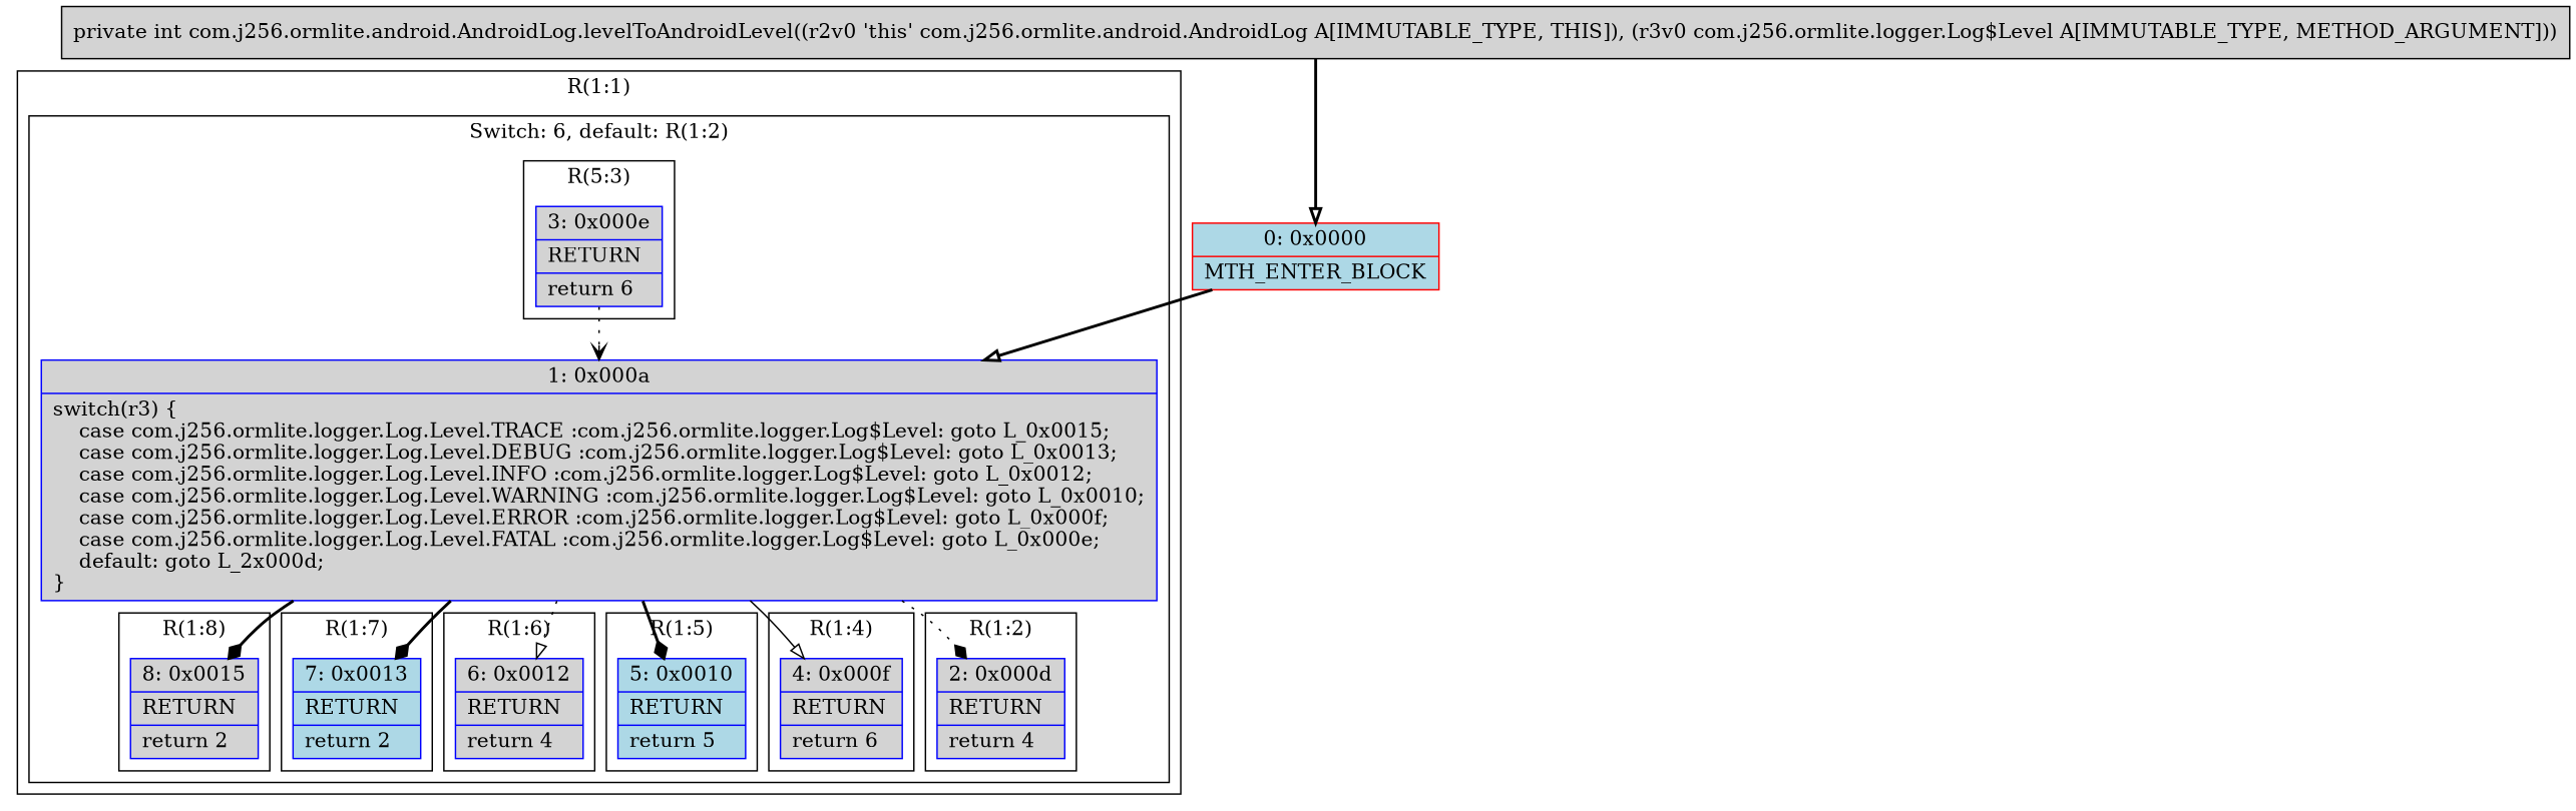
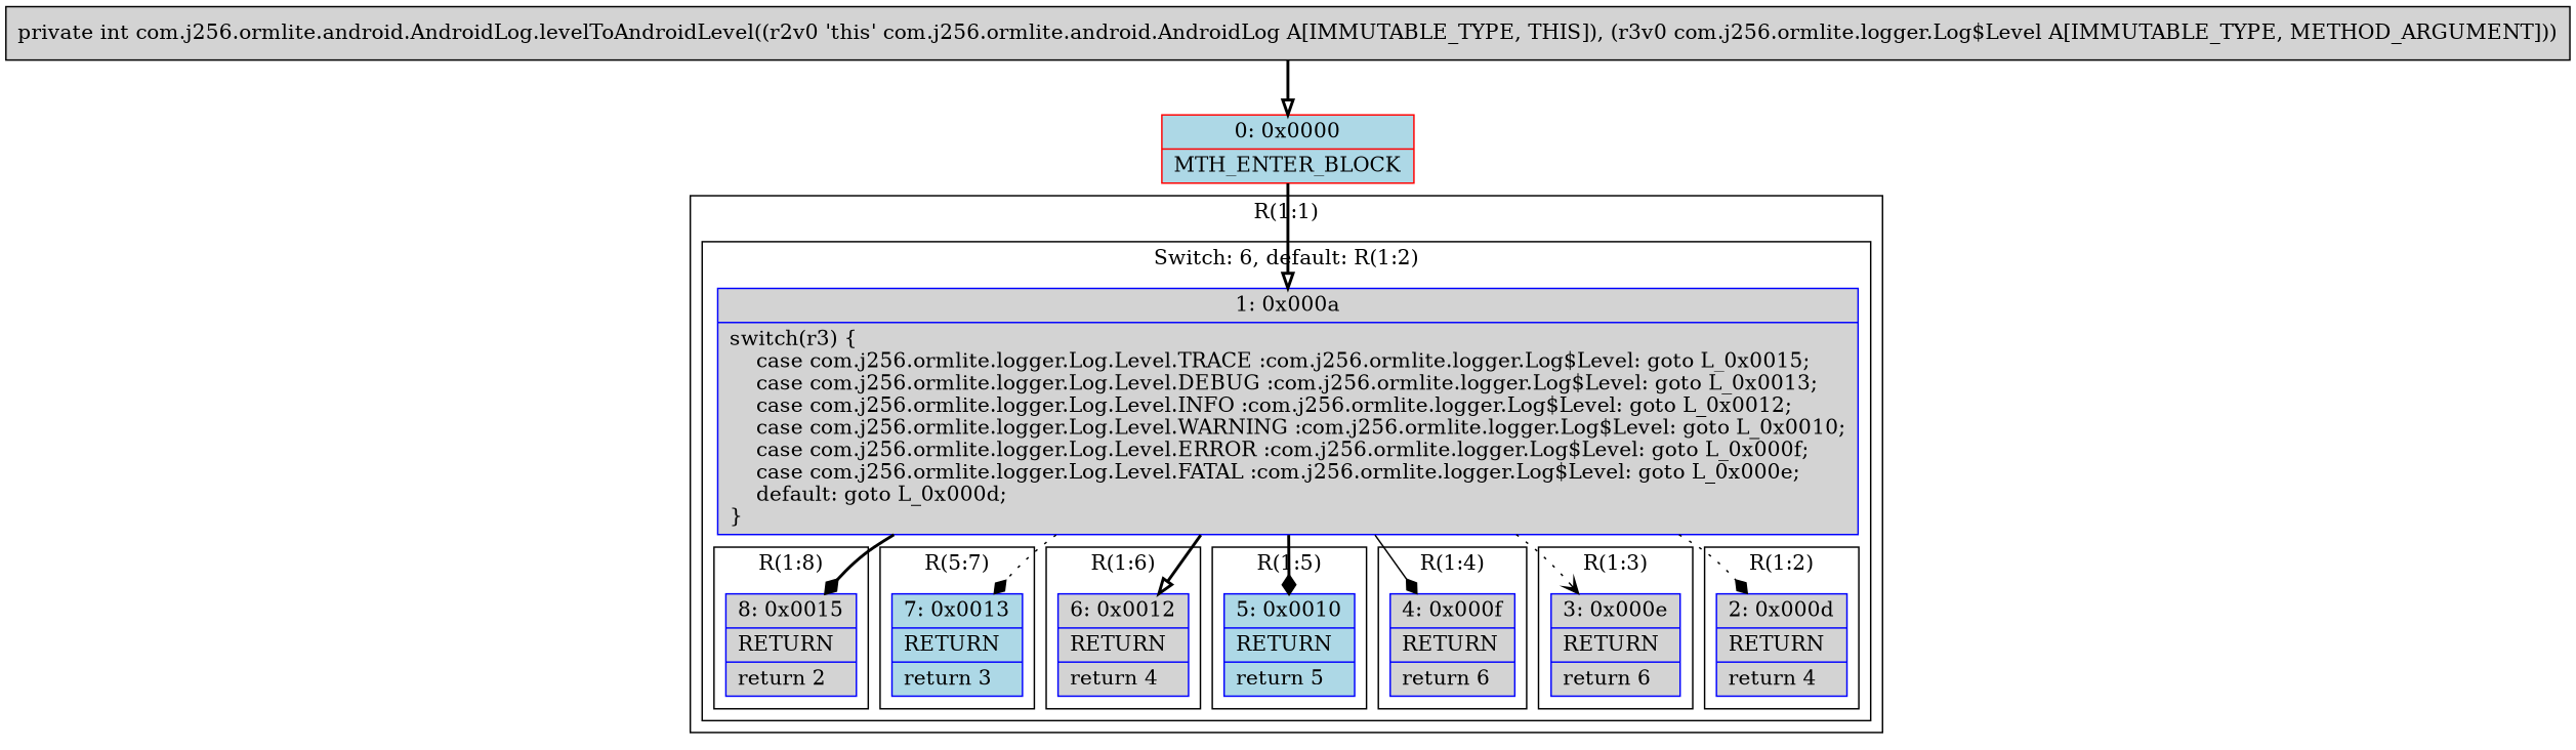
  digraph {
    node [color=blue fillcolor=lightgrey shape=record style=filled]
    edge [arrowhead=diamond style=bold]
    n1 [label="{8\:\ 0x0015|RETURN\l|return 2\l}"]
-   n2 [fillcolor=lightblue label="{7\:\ 0x0013|RETURN\l|return 2\l}"]
+   n2 [fillcolor=lightblue label="{7\:\ 0x0013|RETURN\l|return 3\l}"]
    n3 [label="{6\:\ 0x0012|RETURN\l|return 4\l}"]
    n4 [fillcolor=lightblue label="{5\:\ 0x0010|RETURN\l|return 5\l}"]
    n5 [label="{4\:\ 0x000f|RETURN\l|return 6\l}"]
    n6 [label="{3\:\ 0x000e|RETURN\l|return 6\l}"]
    n7 [label="{2\:\ 0x000d|RETURN\l|return 4\l}"]
-   n8 [label="{1\:\ 0x000a|switch(r3) \{\l    case com.j256.ormlite.logger.Log.Level.TRACE :com.j256.ormlite.logger.Log$Level: goto L_0x0015;\l    case com.j256.ormlite.logger.Log.Level.DEBUG :com.j256.ormlite.logger.Log$Level: goto L_0x0013;\l    case com.j256.ormlite.logger.Log.Level.INFO :com.j256.ormlite.logger.Log$Level: goto L_0x0012;\l    case com.j256.ormlite.logger.Log.Level.WARNING :com.j256.ormlite.logger.Log$Level: goto L_0x0010;\l    case com.j256.ormlite.logger.Log.Level.ERROR :com.j256.ormlite.logger.Log$Level: goto L_0x000f;\l    case com.j256.ormlite.logger.Log.Level.FATAL :com.j256.ormlite.logger.Log$Level: goto L_0x000e;\l    default: goto L_2x000d;\l\}\l}"]
+   n8 [label="{1\:\ 0x000a|switch(r3) \{\l    case com.j256.ormlite.logger.Log.Level.TRACE :com.j256.ormlite.logger.Log$Level: goto L_0x0015;\l    case com.j256.ormlite.logger.Log.Level.DEBUG :com.j256.ormlite.logger.Log$Level: goto L_0x0013;\l    case com.j256.ormlite.logger.Log.Level.INFO :com.j256.ormlite.logger.Log$Level: goto L_0x0012;\l    case com.j256.ormlite.logger.Log.Level.WARNING :com.j256.ormlite.logger.Log$Level: goto L_0x0010;\l    case com.j256.ormlite.logger.Log.Level.ERROR :com.j256.ormlite.logger.Log$Level: goto L_0x000f;\l    case com.j256.ormlite.logger.Log.Level.FATAL :com.j256.ormlite.logger.Log$Level: goto L_0x000e;\l    default: goto L_0x000d;\l\}\l}"]
    n9 [color=red fillcolor=lightblue label="{0\:\ 0x0000|MTH_ENTER_BLOCK\l}"]
    n10 [label="{private int com.j256.ormlite.android.AndroidLog.levelToAndroidLevel((r2v0 'this' com.j256.ormlite.android.AndroidLog A[IMMUTABLE_TYPE, THIS]), (r3v0 com.j256.ormlite.logger.Log$Level A[IMMUTABLE_TYPE, METHOD_ARGUMENT])) }" color=""]
    subgraph cluster_1 {
      label="R(1:1)"
      subgraph cluster_2 {
        label="Switch: 6, default: R(1:2)"
        n8
        subgraph cluster_3 {
          label="R(1:8)"
          n1
        }
        subgraph cluster_4 {
-         label="R(1:7)"
+         label="R(5:7)"
          n2
        }
        subgraph cluster_5 {
          label="R(1:6)"
          n3
        }
        subgraph cluster_6 {
          label="R(1:5)"
          n4
        }
        subgraph cluster_7 {
          label="R(1:4)"
          n5
        }
        subgraph cluster_8 {
-         label="R(5:3)"
+         label="R(1:3)"
          n6
        }
        subgraph cluster_9 {
          label="R(1:2)"
          n7
        }
      }
    }
    n8 -> n1
-   n8 -> n2
-   n8 -> n3 [arrowhead=onormal style=dotted]
+   n8 -> n2 [style=dotted]
+   n8 -> n3 [arrowhead=onormal]
    n8 -> n4
-   n8 -> n5 [arrowhead=onormal style=solid]
-   n6 -> n8 [arrowhead=vee style=dotted]
+   n8 -> n5 [style=solid]
+   n8 -> n6 [arrowhead=vee style=dotted]
    n8 -> n7 [style=dotted]
    n9 -> n8 [arrowhead=onormal]
    n10 -> n9 [arrowhead=onormal]
  }
